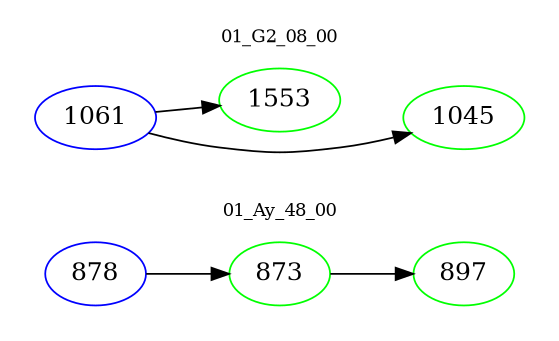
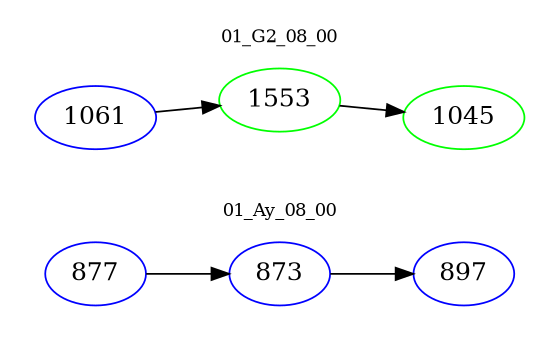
  digraph {
    rankdir=LR
    node [color=green]
    edge [color=black]
-   n1 [color=blue label=878]
-   n2 [label=873]
-   n3 [label=897]
+   n1 [color=blue label=877]
+   n2 [color=blue label=873]
+   n3 [color=blue label=897]
    n4 [color=blue label=1061]
    n5 [label=1045]
    n6 [label=1553]
    subgraph cluster_1 {
      color=white
      fontsize=10
-     label="01_Ay_48_00"
+     label="01_Ay_08_00"
      n1
      n2
      n3
    }
    subgraph cluster_2 {
      color=white
      fontsize=10
      label="01_G2_08_00"
      n4
      n5
      n6
    }
    n1 -> n2
    n2 -> n3
-   n4 -> n5
+   n6 -> n5
    n4 -> n6
  }
